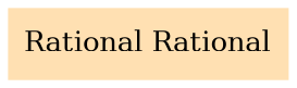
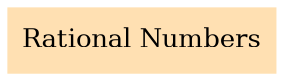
  digraph {
    rankdir=LR
-   n1 [fillcolor="#ffe0b2" label="Rational Rational" shape=plaintext style=filled]
+   n1 [fillcolor="#ffe0b2" label="Rational Numbers" shape=plaintext style=filled]
    subgraph sub_1 {
    }
    subgraph sub_2 {
      n1
    }
  }
